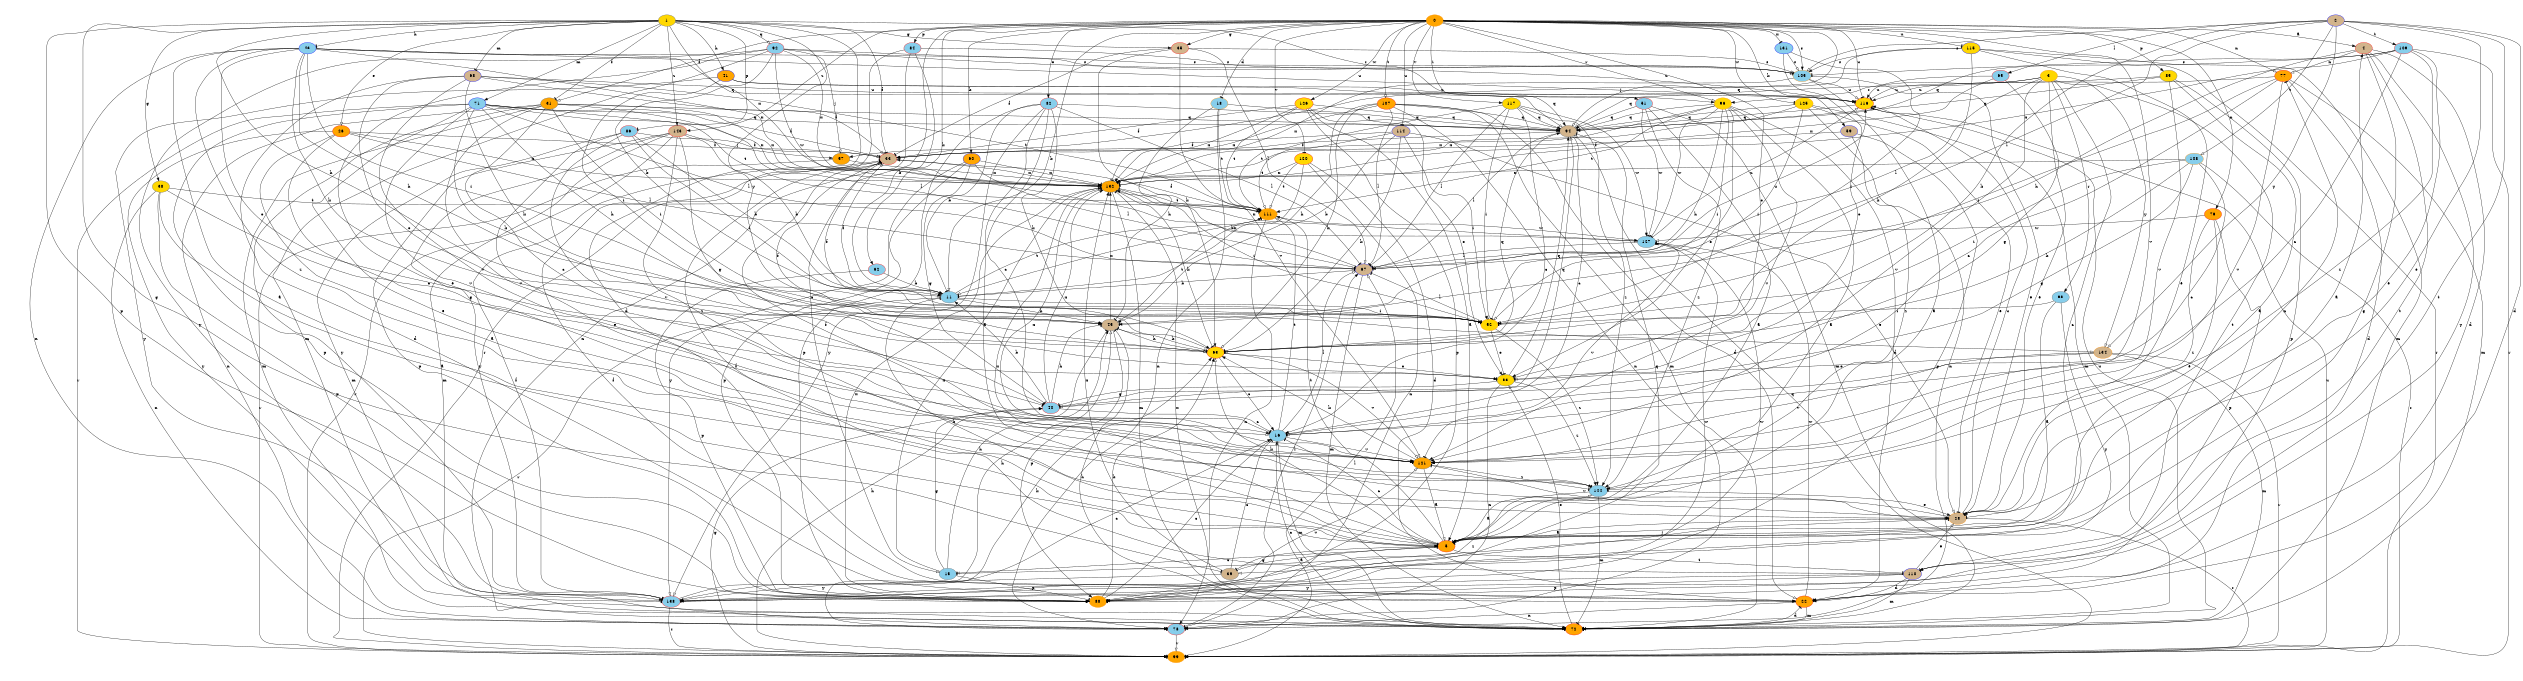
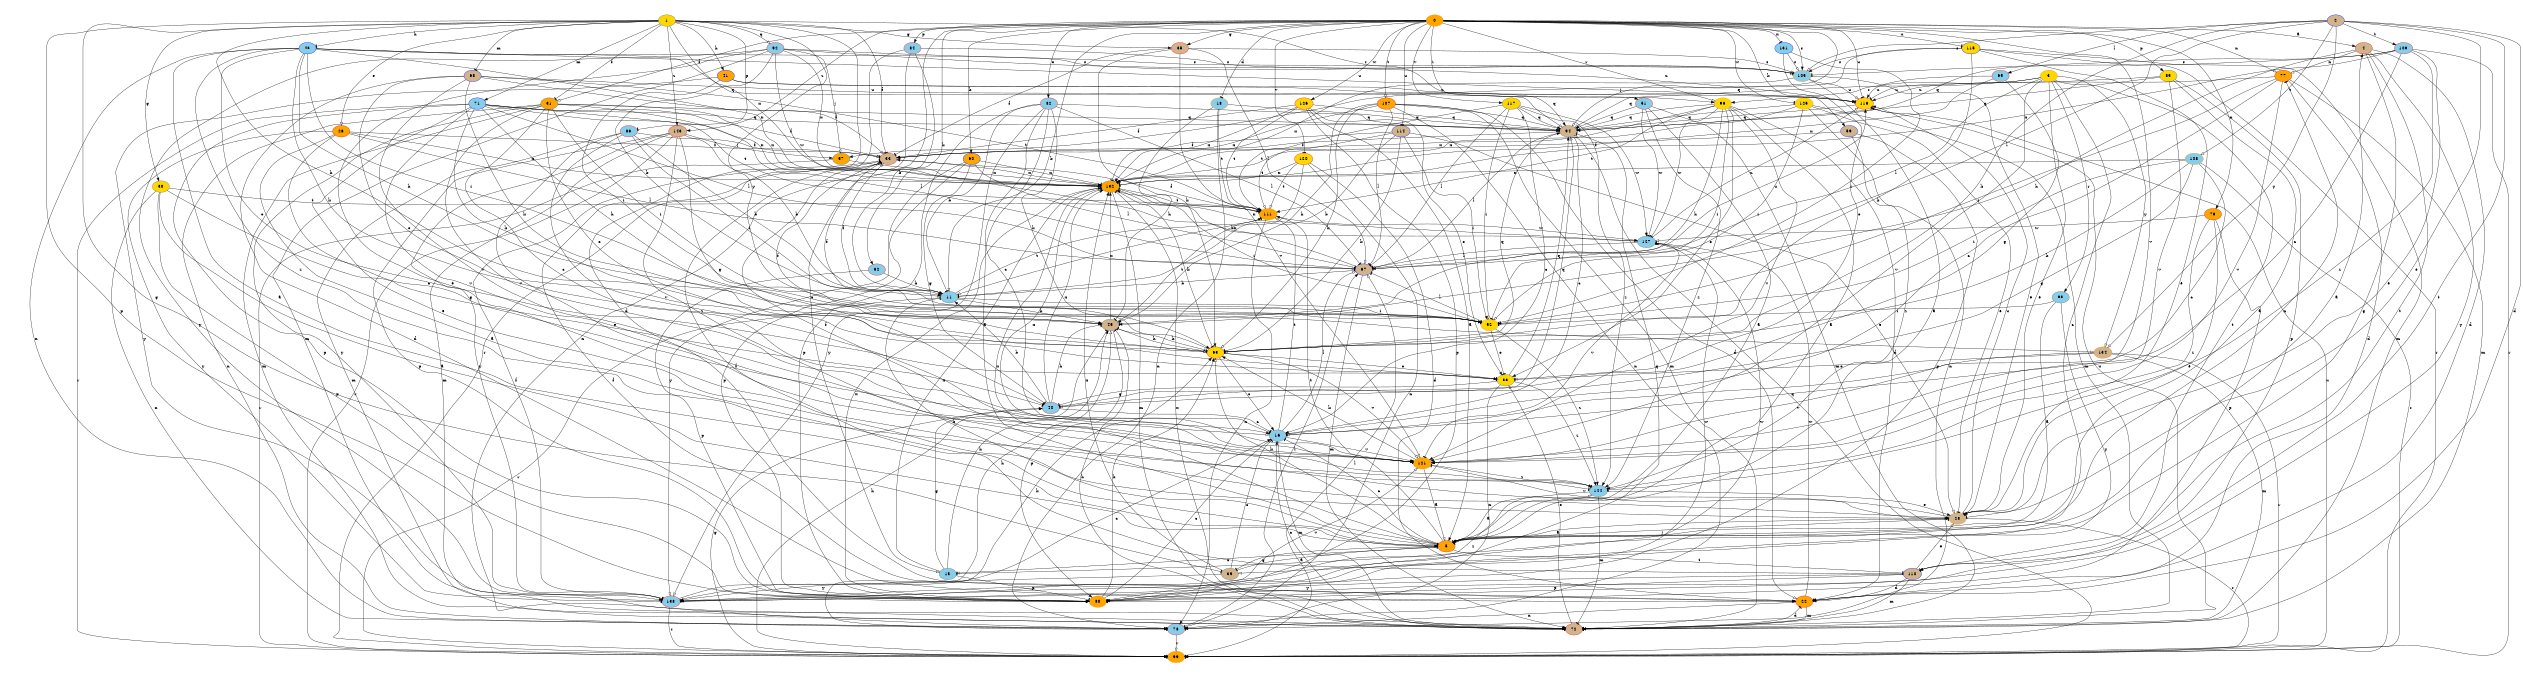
  strict digraph {
    node [color=red fillcolor=skyblue style=filled]
    edge [arrowhead=normal]
    0 [color=darkorange fillcolor=orange]
    4 [fillcolor=tan]
    11 [color=gray40]
    15 [color=gray40]
    18 [color=darkorange]
    31 [color=gray40 fillcolor=orange]
    35 [fillcolor=tan]
    51
    57 [color=gray40 fillcolor=orange]
    59 [color=blue fillcolor=tan]
    60 [color=blue fillcolor=orange]
    62
    76 [fillcolor=orange]
    77 [fillcolor=orange]
    82
    83 [color=gray40 fillcolor=gold]
    84
    85 [color=gray40 fillcolor=gold]
    96 [color=darkorange fillcolor=gold]
    105 [color=darkorange]
    107 [fillcolor=orange]
    114 [color=blue fillcolor=tan]
    115 [color=blue fillcolor=gold]
    116 [fillcolor=gold]
    117 [color=gray40 fillcolor=gold]
    120 [fillcolor=gold]
-   121 [color=gray40 fillcolor=orange]
+   121 [color=darkorange fillcolor=orange]
    125 [color=darkorange fillcolor=gold]
    126 [fillcolor=gold]
    131 [color=blue]
    143 [fillcolor=tan]
    22 [fillcolor=orange]
    39 [color=gray40 fillcolor=tan]
    45 [color=gray40 fillcolor=tan]
    110 [color=blue fillcolor=tan]
    138
    33 [fillcolor=tan]
    111 [color=darkorange fillcolor=orange]
    52 [color=darkorange fillcolor=gold]
    99 [color=darkorange fillcolor=orange]
    88 [color=darkorange fillcolor=orange]
    132 [color=gray40 fillcolor=orange]
    40
    94 [color=gray40 fillcolor=tan]
    78
    67 [color=blue fillcolor=tan]
    16 [color=gray40]
-   72 [fillcolor=orange]
+   72 [fillcolor=tan]
    63 [fillcolor=gold]
    5 [fillcolor=orange]
    127 [color=gray40]
    144 [color=gray40]
    28 [color=darkorange fillcolor=tan]
    1 [color=gray40 fillcolor=gold]
    26 [fillcolor=orange]
    38 [color=gray40 fillcolor=gold]
    41 [color=blue fillcolor=orange]
    43 [color=blue]
    68 [color=blue fillcolor=tan]
    71 [color=blue]
    86
    92
    134 [color=darkorange fillcolor=tan]
    2 [color=blue fillcolor=tan]
    65
    108 [color=darkorange]
    109
    3 [color=darkorange fillcolor=gold]
    98 [color=gray40]
    0 -> 4 [label=a]
    0 -> 11 [arrowhead=onormal label=b]
    0 -> 15 [arrowhead=onormal label=c]
    0 -> 18 [arrowhead=tee label=d]
    0 -> 31 [arrowhead=onormal label=f]
    0 -> 35 [label=g]
    0 -> 51 [label=i]
    0 -> 57 [label=j]
    0 -> 59 [label=k]
    0 -> 60 [label=k]
    0 -> 62 [label=k]
    0 -> 76 [label=n]
    0 -> 77 [arrowhead=onormal label=n]
    0 -> 82 [label=o]
-   0 -> 83 [arrowhead=tee label=o]
+   31 -> 83 [arrowhead=tee label=o]
    0 -> 84 [label=p]
    0 -> 85 [label=p]
    0 -> 96 [arrowhead=onormal label=r]
    0 -> 105 [label=s]
    0 -> 107 [arrowhead=onormal label=t]
    0 -> 114 [arrowhead=tee label=u]
    0 -> 115 [arrowhead=tee label=u]
    0 -> 116 [arrowhead=tee label=u]
    0 -> 117 [label=v]
    0 -> 120 [arrowhead=tee label=v]
    0 -> 121 [arrowhead=onormal label=v]
    0 -> 125 [arrowhead=tee label=w]
    0 -> 126 [label=w]
    0 -> 131 [arrowhead=tee label=x]
    0 -> 143 [label=z]
    4 -> 77 [arrowhead=onormal label=n]
    4 -> 22 [arrowhead=onormal label=d]
    4 -> 39 [arrowhead=onormal label=g]
    4 -> 45 [label=h]
    4 -> 110 [label=t]
    4 -> 138 [label=y]
    11 -> 45 [label=h]
    11 -> 33 [arrowhead=onormal label=f]
    11 -> 111 [arrowhead=tee label=t]
    11 -> 52 [arrowhead=onormal label=i]
    11 -> 99 [arrowhead=tee label=r]
    15 -> 45 [label=h]
    15 -> 88 [arrowhead=tee label=p]
    15 -> 132 [label=x]
    15 -> 40 [label=g]
    18 -> 45 [arrowhead=tee label=h]
    18 -> 111 [arrowhead=tee label=t]
    18 -> 94 [arrowhead=onormal label=q]
    18 -> 78 [label=n]
    31 -> 121 [arrowhead=tee label=v]
    31 -> 138 [arrowhead=tee label=y]
    31 -> 52 [arrowhead=tee label=i]
    31 -> 132 [label=x]
    31 -> 94 [arrowhead=onormal label=q]
    31 -> 78 [arrowhead=tee label=n]
    31 -> 67 [arrowhead=tee label=l]
    31 -> 16 [label=c]
    31 -> 72 [label=m]
    35 -> 105 [arrowhead=onormal label=s]
    35 -> 121 [arrowhead=onormal label=v]
    35 -> 33 [arrowhead=tee label=f]
    35 -> 67 [arrowhead=onormal label=l]
    35 -> 63 [label=k]
    51 -> 94 [label=q]
    51 -> 72 [arrowhead=tee label=m]
    51 -> 5 [arrowhead=onormal label=a]
    51 -> 127 [arrowhead=tee label=w]
    51 -> 144 [label=z]
    57 -> 99 [label=r]
    57 -> 132 [label=x]
    59 -> 33 [arrowhead=onormal label=f]
    59 -> 88 [arrowhead=tee label=p]
    59 -> 144 [label=z]
    60 -> 138 [arrowhead=onormal label=y]
    60 -> 88 [label=p]
    60 -> 132 [arrowhead=tee label=x]
    60 -> 40 [arrowhead=tee label=g]
    60 -> 67 [arrowhead=tee label=l]
    62 -> 11 [arrowhead=onormal label=b]
    62 -> 88 [label=p]
    76 -> 88 [arrowhead=tee label=p]
    76 -> 127 [arrowhead=onormal label=w]
    76 -> 144 [arrowhead=tee label=z]
    76 -> 28 [arrowhead=onormal label=e]
    77 -> 116 [label=u]
    77 -> 121 [label=v]
    77 -> 22 [label=d]
    77 -> 52 [label=i]
    77 -> 16 [arrowhead=tee label=c]
    77 -> 72 [arrowhead=tee label=m]
    82 -> 11 [arrowhead=tee label=b]
    82 -> 138 [arrowhead=onormal label=y]
    82 -> 88 [label=p]
    82 -> 94 [arrowhead=tee label=q]
    82 -> 67 [arrowhead=tee label=l]
    82 -> 16 [arrowhead=tee label=c]
    82 -> 63 [label=k]
    82 -> 5 [arrowhead=tee label=a]
    83 -> 40 [arrowhead=tee label=g]
    83 -> 94 [label=q]
    83 -> 78 [arrowhead=tee label=n]
    83 -> 144 [label=z]
    84 -> 11 [label=b]
    84 -> 105 [arrowhead=tee label=s]
    84 -> 99 [arrowhead=tee label=r]
    84 -> 78 [label=n]
    85 -> 116 [arrowhead=tee label=u]
    85 -> 121 [label=v]
    85 -> 88 [arrowhead=tee label=p]
    85 -> 94 [arrowhead=onormal label=q]
    85 -> 5 [arrowhead=onormal label=a]
    96 -> 83 [label=o]
    96 -> 121 [label=v]
    96 -> 22 [label=d]
    96 -> 45 [arrowhead=tee label=h]
    96 -> 111 [label=t]
    96 -> 52 [arrowhead=tee label=i]
    96 -> 132 [arrowhead=tee label=x]
    96 -> 94 [arrowhead=onormal label=q]
    96 -> 5 [label=a]
    96 -> 127 [arrowhead=tee label=w]
    105 -> 116 [arrowhead=onormal label=u]
    105 -> 132 [arrowhead=tee label=x]
    105 -> 5 [label=a]
    105 -> 28 [arrowhead=tee label=e]
    107 -> 22 [arrowhead=onormal label=d]
    107 -> 45 [label=h]
    107 -> 132 [label=x]
    107 -> 94 [arrowhead=onormal label=q]
    107 -> 78 [label=n]
    107 -> 67 [arrowhead=tee label=l]
    107 -> 72 [arrowhead=tee label=m]
    107 -> 63 [arrowhead=onormal label=k]
    114 -> 11 [arrowhead=tee label=b]
    114 -> 33 [arrowhead=onormal label=f]
    114 -> 111 [arrowhead=onormal label=t]
    114 -> 52 [label=i]
    114 -> 63 [arrowhead=tee label=k]
    114 -> 28 [arrowhead=onormal label=e]
    115 -> 105 [label=s]
    115 -> 99 [label=r]
    115 -> 94 [arrowhead=onormal label=q]
    115 -> 72 [arrowhead=onormal label=m]
    115 -> 63 [arrowhead=onormal label=k]
    115 -> 28 [label=e]
    116 -> 94 [arrowhead=onormal label=q]
    117 -> 111 [label=t]
    117 -> 52 [arrowhead=onormal label=i]
    117 -> 94 [label=q]
    117 -> 67 [arrowhead=tee label=l]
    117 -> 16 [label=c]
    117 -> 127 [label=w]
    117 -> 144 [label=z]
    120 -> 11 [arrowhead=onormal label=b]
    120 -> 22 [label=d]
    120 -> 111 [arrowhead=onormal label=t]
    120 -> 132 [arrowhead=tee label=x]
    120 -> 78 [arrowhead=tee label=n]
    121 -> 132 [arrowhead=tee label=x]
    121 -> 63 [label=k]
    121 -> 5 [arrowhead=onormal label=a]
    121 -> 144 [arrowhead=tee label=z]
    125 -> 52 [arrowhead=onormal label=i]
    125 -> 132 [arrowhead=onormal label=x]
    125 -> 94 [arrowhead=tee label=q]
    125 -> 78 [arrowhead=onormal label=n]
    125 -> 72 [arrowhead=tee label=m]
    125 -> 28 [arrowhead=tee label=e]
    126 -> 83 [label=o]
    126 -> 33 [label=f]
    126 -> 111 [arrowhead=onormal label=t]
    126 -> 88 [label=p]
    126 -> 132 [arrowhead=tee label=x]
    126 -> 94 [arrowhead=tee label=q]
    126 -> 5 [label=a]
    131 -> 83 [arrowhead=onormal label=o]
    131 -> 105 [arrowhead=onormal label=s]
    131 -> 52 [arrowhead=onormal label=i]
    143 -> 11 [label=b]
    143 -> 57 [label=j]
    143 -> 138 [arrowhead=tee label=y]
    143 -> 99 [arrowhead=onormal label=r]
    143 -> 88 [label=p]
    143 -> 40 [arrowhead=tee label=g]
    143 -> 72 [arrowhead=tee label=m]
    143 -> 144 [label=z]
    22 -> 33 [arrowhead=tee label=f]
    22 -> 78 [label=n]
    22 -> 72 [label=m]
    22 -> 127 [arrowhead=tee label=w]
    39 -> 138 [label=y]
    39 -> 132 [label=x]
    39 -> 16 [arrowhead=tee label=c]
    39 -> 5 [arrowhead=tee label=a]
    45 -> 111 [label=t]
    45 -> 88 [label=p]
    45 -> 132 [label=x]
    45 -> 63 [arrowhead=onormal label=k]
    110 -> 22 [label=d]
    110 -> 138 [arrowhead=tee label=y]
    110 -> 33 [arrowhead=onormal label=f]
    110 -> 88 [label=p]
    110 -> 72 [arrowhead=onormal label=m]
    110 -> 28 [arrowhead=onormal label=e]
    138 -> 45 [arrowhead=onormal label=h]
    138 -> 33 [arrowhead=tee label=f]
    138 -> 99 [arrowhead=onormal label=r]
    138 -> 16 [label=c]
    138 -> 127 [arrowhead=tee label=w]
    138 -> 144 [arrowhead=onormal label=z]
    33 -> 132 [label=x]
    111 -> 33 [label=f]
    111 -> 78 [label=n]
    111 -> 127 [label=w]
    52 -> 83 [arrowhead=tee label=o]
    52 -> 33 [arrowhead=tee label=f]
    52 -> 67 [arrowhead=tee label=l]
    52 -> 144 [label=z]
    99 -> 116 [label=u]
    99 -> 45 [arrowhead=tee label=h]
    99 -> 40 [label=g]
    99 -> 94 [arrowhead=onormal label=q]
    99 -> 67 [arrowhead=onormal label=l]
    88 -> 121 [arrowhead=onormal label=v]
    88 -> 132 [arrowhead=tee label=x]
    88 -> 94 [arrowhead=tee label=q]
    88 -> 16 [arrowhead=onormal label=c]
    88 -> 63 [label=k]
    88 -> 127 [label=w]
    132 -> 111 [arrowhead=tee label=t]
    132 -> 52 [arrowhead=tee label=i]
    132 -> 72 [arrowhead=tee label=m]
    132 -> 63 [arrowhead=tee label=k]
    40 -> 11 [label=b]
    40 -> 45 [arrowhead=tee label=h]
    40 -> 132 [label=x]
    40 -> 94 [arrowhead=onormal label=q]
    40 -> 16 [arrowhead=tee label=c]
    94 -> 33 [label=f]
    94 -> 67 [arrowhead=onormal label=l]
    94 -> 16 [arrowhead=tee label=c]
    78 -> 99 [arrowhead=onormal label=r]
    78 -> 67 [label=l]
    78 -> 63 [label=k]
    67 -> 11 [arrowhead=tee label=b]
    67 -> 116 [label=u]
    67 -> 132 [arrowhead=tee label=x]
    67 -> 72 [label=m]
    16 -> 121 [label=v]
    16 -> 111 [arrowhead=onormal label=t]
    16 -> 67 [arrowhead=onormal label=l]
    16 -> 72 [arrowhead=tee label=m]
    72 -> 83 [arrowhead=onormal label=o]
    72 -> 116 [arrowhead=tee label=u]
    72 -> 22 [arrowhead=tee label=d]
    72 -> 45 [arrowhead=tee label=h]
    72 -> 132 [arrowhead=tee label=x]
    72 -> 16 [label=c]
    63 -> 83 [arrowhead=onormal label=o]
    63 -> 121 [arrowhead=onormal label=v]
    63 -> 45 [arrowhead=tee label=h]
    63 -> 33 [arrowhead=onormal label=f]
    63 -> 94 [label=q]
    63 -> 16 [label=c]
    5 -> 4 [label=a]
    5 -> 11 [arrowhead=tee label=b]
    5 -> 15 [arrowhead=onormal label=c]
    5 -> 77 [arrowhead=tee label=n]
    5 -> 39 [arrowhead=tee label=g]
    5 -> 110 [arrowhead=tee label=t]
    5 -> 111 [label=t]
    5 -> 132 [arrowhead=onormal label=x]
    5 -> 16 [arrowhead=tee label=c]
    5 -> 63 [arrowhead=onormal label=k]
    5 -> 28 [arrowhead=tee label=j]
    127 -> 116 [arrowhead=onormal label=u]
    127 -> 121 [arrowhead=tee label=v]
    127 -> 132 [label=x]
    127 -> 67 [arrowhead=tee label=l]
    144 -> 33 [arrowhead=tee label=f]
    144 -> 72 [arrowhead=tee label=m]
    144 -> 5 [arrowhead=tee label=a]
    144 -> 28 [label=e]
    28 -> 116 [label=u]
    28 -> 121 [arrowhead=tee label=v]
    28 -> 99 [arrowhead=onormal label=r]
    28 -> 5 [arrowhead=tee label=a]
    1 -> 31 [arrowhead=tee label=f]
    1 -> 35 [label=g]
    1 -> 96 [label=r]
    1 -> 143 [label=z]
    1 -> 22 [arrowhead=onormal label=d]
    1 -> 39 [arrowhead=tee label=g]
    1 -> 45 [arrowhead=onormal label=h]
    1 -> 33 [arrowhead=tee label=f]
    1 -> 88 [label=p]
    1 -> 132 [arrowhead=tee label=x]
    1 -> 26 [arrowhead=onormal label=e]
    1 -> 38 [label=g]
    1 -> 41 [label=h]
    1 -> 43 [arrowhead=tee label=h]
    1 -> 68 [arrowhead=tee label=m]
    1 -> 71 [label=m]
    1 -> 86 [arrowhead=tee label=p]
    1 -> 92 [arrowhead=onormal label=q]
    1 -> 134 [arrowhead=onormal label=y]
    26 -> 138 [arrowhead=tee label=y]
    26 -> 33 [arrowhead=onormal label=f]
    26 -> 132 [arrowhead=tee label=x]
    26 -> 67 [arrowhead=onormal label=l]
    26 -> 16 [arrowhead=onormal label=c]
    26 -> 5 [label=a]
    38 -> 111 [label=t]
    38 -> 88 [label=p]
    38 -> 40 [arrowhead=tee label=g]
    38 -> 78 [arrowhead=tee label=n]
    38 -> 5 [arrowhead=tee label=a]
    41 -> 116 [arrowhead=onormal label=u]
    41 -> 138 [arrowhead=tee label=y]
    41 -> 52 [arrowhead=onormal label=i]
    41 -> 94 [label=q]
    43 -> 83 [arrowhead=tee label=o]
    43 -> 105 [arrowhead=onormal label=s]
    43 -> 116 [arrowhead=onormal label=u]
    43 -> 45 [arrowhead=onormal label=h]
    43 -> 52 [label=i]
    43 -> 132 [arrowhead=tee label=x]
    43 -> 94 [arrowhead=onormal label=q]
    43 -> 78 [arrowhead=onormal label=n]
    43 -> 63 [arrowhead=onormal label=k]
    43 -> 5 [label=a]
    43 -> 144 [arrowhead=tee label=z]
    68 -> 83 [label=o]
    68 -> 116 [arrowhead=tee label=u]
    68 -> 121 [label=v]
    68 -> 22 [label=d]
    68 -> 33 [arrowhead=onormal label=f]
    68 -> 111 [arrowhead=tee label=t]
    68 -> 63 [arrowhead=onormal label=k]
    71 -> 121 [label=v]
    71 -> 45 [label=h]
    71 -> 33 [arrowhead=onormal label=f]
    71 -> 111 [arrowhead=onormal label=t]
    71 -> 99 [arrowhead=onormal label=r]
    71 -> 88 [label=p]
    71 -> 132 [arrowhead=tee label=x]
    71 -> 94 [label=q]
    71 -> 67 [arrowhead=tee label=l]
    71 -> 63 [arrowhead=tee label=k]
    71 -> 28 [label=e]
    86 -> 11 [label=b]
    86 -> 121 [arrowhead=tee label=v]
    86 -> 33 [arrowhead=tee label=f]
    86 -> 52 [label=i]
    86 -> 72 [arrowhead=onormal label=m]
    86 -> 28 [label=e]
    92 -> 11 [arrowhead=onormal label=b]
    92 -> 57 [arrowhead=onormal label=j]
    92 -> 105 [arrowhead=onormal label=s]
    92 -> 116 [label=u]
    92 -> 138 [label=y]
    92 -> 132 [arrowhead=tee label=x]
    92 -> 72 [label=m]
    92 -> 127 [arrowhead=onormal label=w]
    92 -> 28 [label=e]
    134 -> 83 [arrowhead=tee label=o]
    134 -> 121 [arrowhead=onormal label=v]
    134 -> 99 [arrowhead=tee label=r]
    134 -> 72 [label=m]
    2 -> 105 [arrowhead=onormal label=s]
    2 -> 22 [arrowhead=tee label=d]
    2 -> 110 [arrowhead=tee label=t]
    2 -> 67 [label=l]
    2 -> 63 [arrowhead=tee label=k]
    2 -> 28 [arrowhead=tee label=e]
    2 -> 134 [arrowhead=onormal label=y]
    2 -> 65 [label=l]
    2 -> 108 [arrowhead=onormal label=t]
    2 -> 109 [label=t]
    65 -> 116 [label=u]
    65 -> 132 [label=x]
    65 -> 40 [arrowhead=tee label=g]
    108 -> 52 [arrowhead=tee label=i]
    108 -> 99 [label=r]
    108 -> 132 [arrowhead=tee label=x]
    108 -> 40 [arrowhead=onormal label=g]
    108 -> 16 [arrowhead=tee label=c]
    108 -> 63 [arrowhead=tee label=k]
    109 -> 105 [arrowhead=tee label=s]
    109 -> 99 [arrowhead=tee label=r]
    109 -> 132 [label=x]
    109 -> 94 [label=q]
    109 -> 16 [arrowhead=onormal label=c]
    109 -> 144 [arrowhead=tee label=z]
    109 -> 28 [arrowhead=tee label=e]
    3 -> 15 [arrowhead=tee label=c]
    3 -> 96 [label=r]
    3 -> 121 [label=v]
    3 -> 110 [label=t]
    3 -> 94 [arrowhead=onormal label=q]
    3 -> 67 [arrowhead=tee label=l]
    3 -> 28 [arrowhead=onormal label=e]
    3 -> 134 [arrowhead=onormal label=y]
    3 -> 98 [label=r]
    98 -> 138 [label=y]
    98 -> 52 [arrowhead=tee label=i]
    98 -> 5 [arrowhead=tee label=a]
  }
